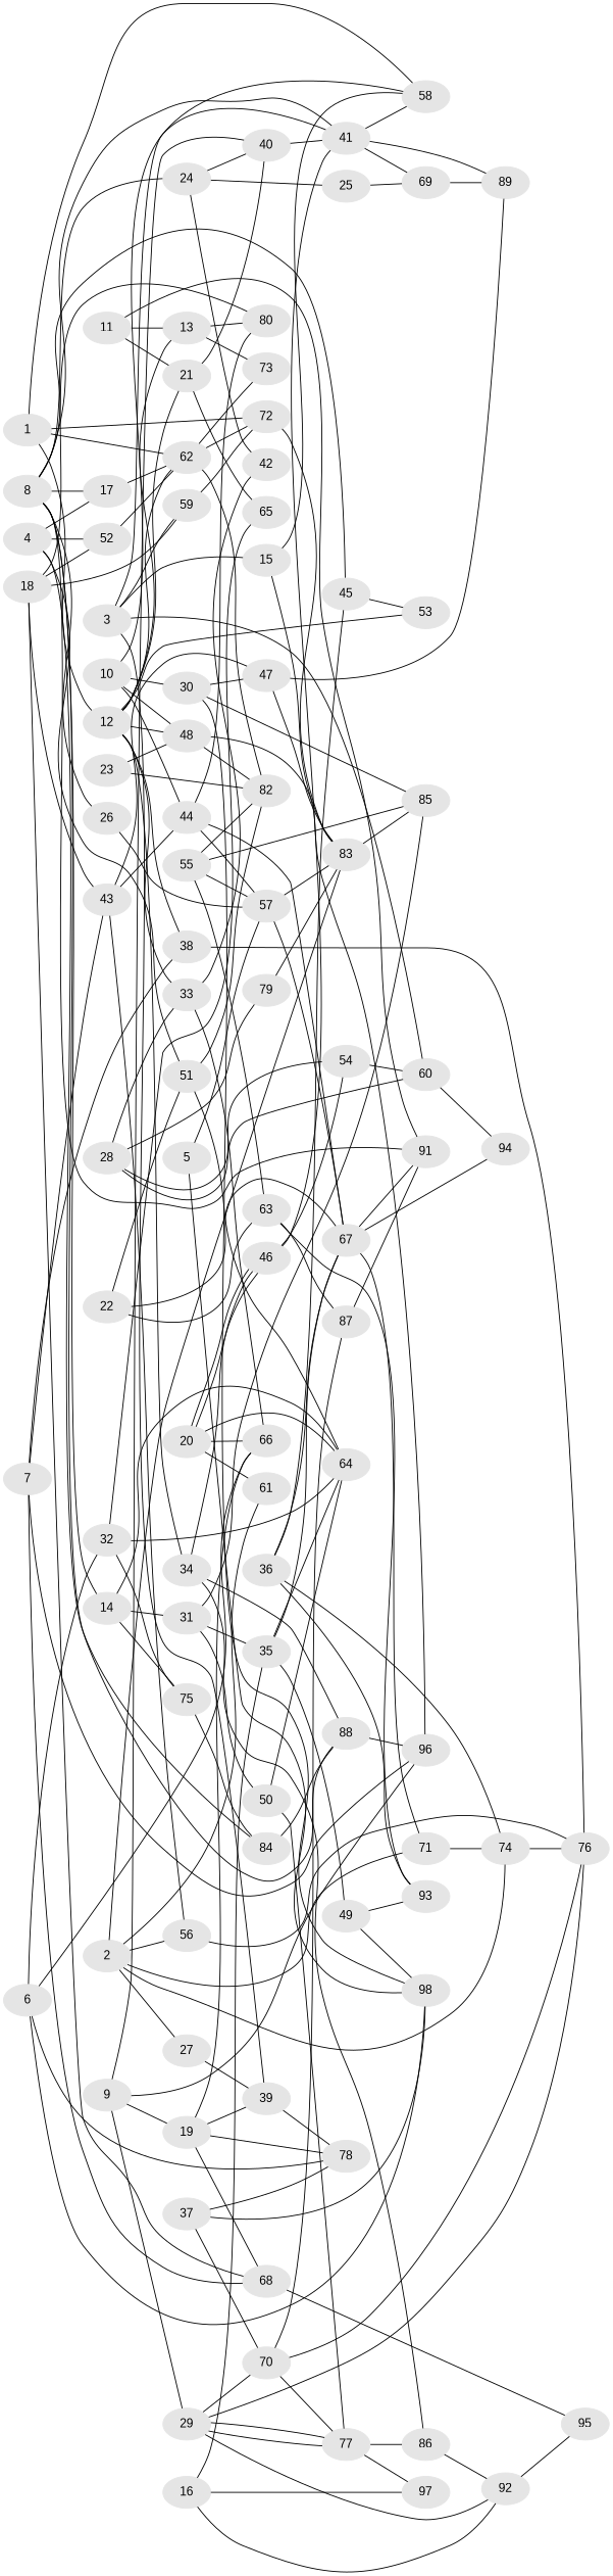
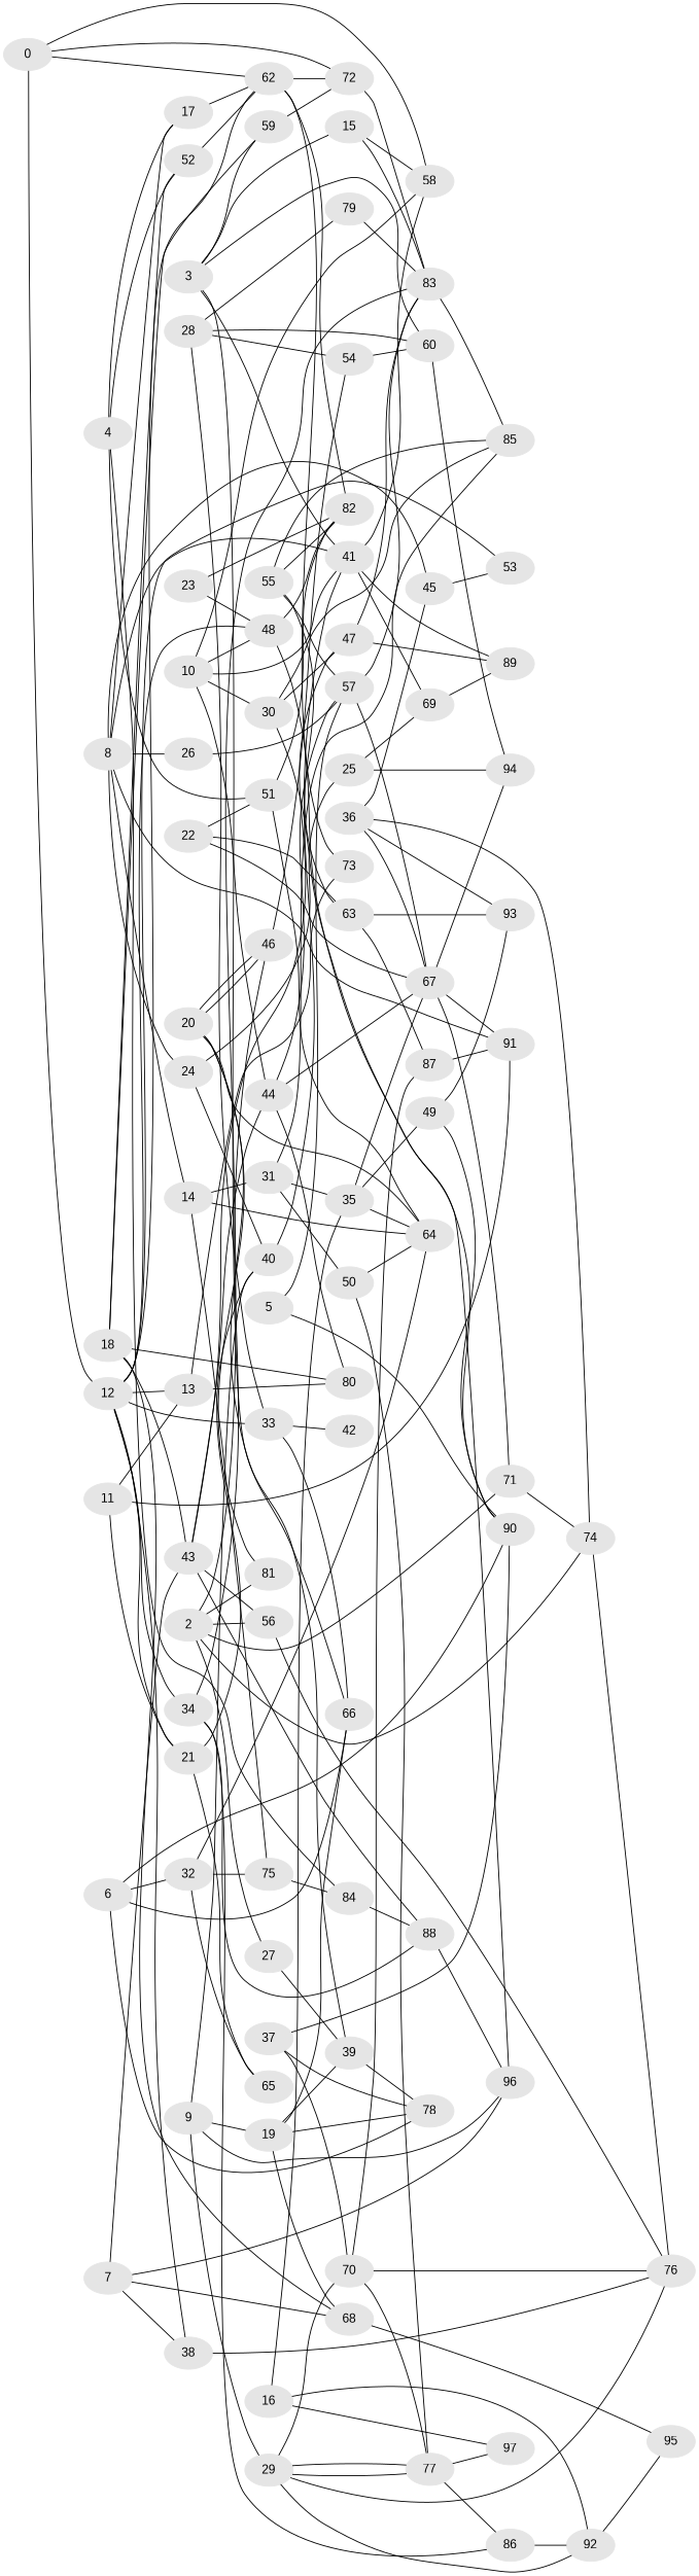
  graph {
    fontname="Liberation Sans"
    rankdir=LR
    node [color=gray90 fontname="Liberation Sans" style=filled]
    edge [fontname="Liberation Sans"]
-   1
+   1 [label=0]
    12
    58
    62
    72
    38
    48
    13
    21
    33
    34
    53
    73
    82
    83
    2
    27
    56
    71
    74
-   81 [label=61]
+   81
    39
    76
    85
    3
    15
    41
    59
    60
    78
    69
    89
    94
    4
    17
    51
    52
    84
    16
    35
    92
    97
    64
    88
    5
    57
-   90 [label=98]
+   90
    67
    6
    32
    66
    75
    65
    7
    43
    68
    96
    44
    47
    95
    8
    14
    24
    26
    45
    91
    31
    40
    25
    42
    9
    19
    29
    70
    77
    10
    30
    80
    11
    46
    86
    50
    49
    18
    20
    54
    22
    63
    93
    87
    23
    28
    79
    36
    37
    55
    1 -- 12
    1 -- 58
    1 -- 62
    1 -- 72
    12 -- 62
    12 -- 38
    12 -- 48
    12 -- 13
    12 -- 21
    12 -- 33
    12 -- 34
    12 -- 53
    62 -- 72
    62 -- 73
    62 -- 82
    72 -- 83
    38 -- 76
    48 -- 82
    48 -- 96
    13 -- 73
    13 -- 80
    21 -- 65
    21 -- 40
    33 -- 66
    33 -- 42
    34 -- 88
    34 -- 46
    34 -- 86
    83 -- 85
    2 -- 83
    2 -- 27
    2 -- 56
    2 -- 71
    2 -- 74
    2 -- 81
    27 -- 39
    56 -- 76
    71 -- 74
    74 -- 76
    39 -- 78
    3 -- 39
    3 -- 15
    3 -- 41
    3 -- 59
    3 -- 60
    15 -- 58
    15 -- 83
    41 -- 58
    41 -- 69
    41 -- 89
    59 -- 72
    60 -- 94
    69 -- 89
    4 -- 17
    4 -- 51
    4 -- 52
    4 -- 84
    17 -- 62
    51 -- 82
    51 -- 64
    52 -- 62
    84 -- 88
    16 -- 35
    16 -- 92
    16 -- 97
    35 -- 64
    35 -- 67
    35 -- 49
    92 -- 95
    88 -- 96
    5 -- 57
    5 -- 90
    57 -- 83
    57 -- 67
    67 -- 71
    67 -- 94
    67 -- 91
    6 -- 78
    6 -- 90
    6 -- 32
    6 -- 66
    32 -- 64
    32 -- 75
    32 -- 65
    75 -- 84
    7 -- 38
    7 -- 43
    7 -- 68
    7 -- 96
    43 -- 56
-   8 -- 88
+   43 -- 88
    43 -- 44
    43 -- 47
    68 -- 95
    44 -- 57
    44 -- 67
    44 -- 80
    47 -- 83
    47 -- 89
    8 -- 41
    8 -- 17
    8 -- 14
    8 -- 24
    8 -- 26
    8 -- 45
    8 -- 91
    14 -- 64
    14 -- 75
    14 -- 31
    24 -- 40
    24 -- 25
-   24 -- 42
    26 -- 57
    45 -- 53
    31 -- 85
    31 -- 35
    31 -- 50
    40 -- 41
    25 -- 69
+   25 -- 94
    9 -- 96
    9 -- 40
    9 -- 19
    9 -- 29
    19 -- 39
    19 -- 78
    19 -- 66
    19 -- 68
    29 -- 76
    29 -- 92
    29 -- 70
    29 -- 77
    29 -- 77
    70 -- 76
    70 -- 77
    70 -- 87
    77 -- 97
    77 -- 86
    10 -- 58
    10 -- 48
-   46 -- 41
+   10 -- 41
    10 -- 44
    10 -- 30
    30 -- 85
    30 -- 90
    30 -- 47
    11 -- 13
    11 -- 21
    11 -- 91
    46 -- 54
    86 -- 92
    50 -- 64
    50 -- 77
    49 -- 90
    49 -- 93
    18 -- 59
    18 -- 52
    18 -- 43
    18 -- 68
    18 -- 80
    20 -- 81
    20 -- 64
    20 -- 66
    20 -- 46
    20 -- 46
    54 -- 60
    22 -- 51
    22 -- 67
    22 -- 63
    63 -- 93
    63 -- 87
    87 -- 91
    23 -- 48
    23 -- 82
    28 -- 33
    28 -- 60
    28 -- 54
    28 -- 79
    79 -- 83
    36 -- 74
    36 -- 67
    36 -- 45
    36 -- 93
    37 -- 78
    37 -- 90
    37 -- 70
    55 -- 82
    55 -- 85
    55 -- 57
    55 -- 63
  }
